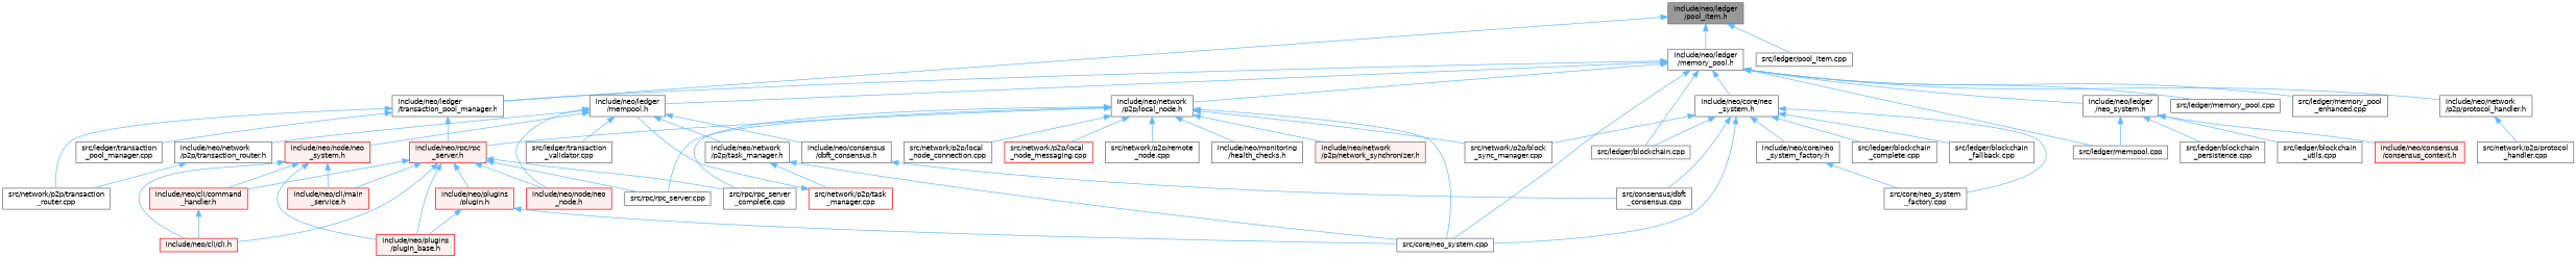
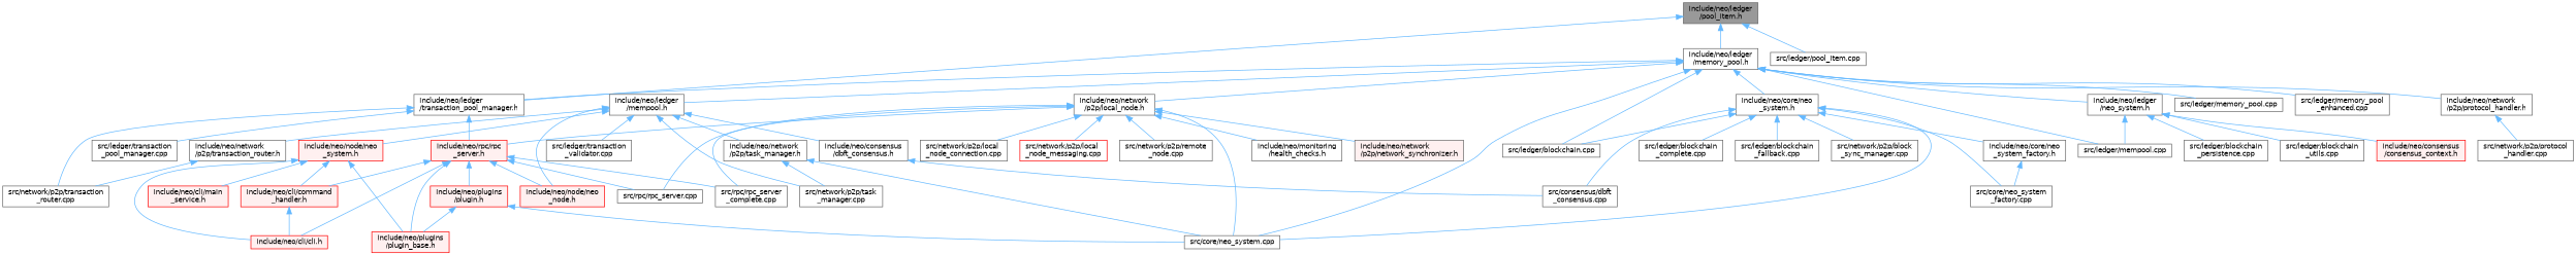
  digraph {
    node [color=grey40 fillcolor=white fontname=Helvetica fontsize=10 shape=box style=filled]
    edge [color=steelblue1 dir=back fontname=Helvetica fontsize=10 labelfontname=Helvetica labelfontsize=10 style=solid]
    n1 [color=gray40 fillcolor=grey60 fontcolor=black height=0.2 label="include/neo/ledger\l/pool_item.h" width=0.4]
    n2 [height=0.2 label="include/neo/ledger\l/memory_pool.h" width=0.4]
    n3 [height=0.2 label="include/neo/ledger\l/transaction_pool_manager.h" width=0.4]
    n4 [height=0.2 label="src/ledger/pool_item.cpp" width=0.4]
    n5 [height=0.2 label="include/neo/core/neo\l_system.h" width=0.4]
    n6 [height=0.2 label="src/core/neo_system.cpp" width=0.4]
    n7 [height=0.2 label="src/ledger/blockchain.cpp" width=0.4]
    n8 [height=0.2 label="include/neo/ledger\l/mempool.h" width=0.4]
    n9 [height=0.2 label="include/neo/ledger\l/neo_system.h" width=0.4]
    n10 [height=0.2 label="src/ledger/mempool.cpp" width=0.4]
    n11 [height=0.2 label="include/neo/network\l/p2p/local_node.h" width=0.4]
    n12 [height=0.2 label="include/neo/network\l/p2p/protocol_handler.h" width=0.4]
    n13 [height=0.2 label="src/ledger/memory_pool.cpp" width=0.4]
    n14 [height=0.2 label="src/ledger/memory_pool\l_enhanced.cpp" width=0.4]
    n15 [height=0.2 label="src/network/p2p/transaction\l_router.cpp" width=0.4]
    n16 [color=red fillcolor="#FFF0F0" height=0.2 label="include/neo/rpc/rpc\l_server.h" width=0.4]
    n17 [height=0.2 label="src/ledger/transaction\l_pool_manager.cpp" width=0.4]
    n18 [height=0.2 label="include/neo/core/neo\l_system_factory.h" width=0.4]
    n19 [height=0.2 label="src/core/neo_system\l_factory.cpp" width=0.4]
    n20 [height=0.2 label="src/consensus/dbft\l_consensus.cpp" width=0.4]
    n21 [height=0.2 label="src/ledger/blockchain\l_complete.cpp" width=0.4]
    n22 [height=0.2 label="src/ledger/blockchain\l_fallback.cpp" width=0.4]
    n23 [height=0.2 label="src/network/p2p/block\l_sync_manager.cpp" width=0.4]
    n24 [height=0.2 label="include/neo/consensus\l/dbft_consensus.h" width=0.4]
    n25 [height=0.2 label="include/neo/network\l/p2p/task_manager.h" width=0.4]
-   n26 [color=red height=0.2 label="src/network/p2p/task\l_manager.cpp" width=0.4]
+   n26 [height=0.2 label="src/network/p2p/task\l_manager.cpp" width=0.4]
    n27 [height=0.2 label="include/neo/network\l/p2p/transaction_router.h" width=0.4]
    n28 [color=red fillcolor="#FFF0F0" height=0.2 label="include/neo/node/neo\l_node.h" width=0.4]
    n29 [color=red fillcolor="#FFF0F0" height=0.2 label="include/neo/node/neo\l_system.h" width=0.4]
    n30 [height=0.2 label="src/ledger/transaction\l_validator.cpp" width=0.4]
    n31 [color=red fillcolor="#FFF0F0" height=0.2 label="include/neo/consensus\l/consensus_context.h" width=0.4]
    n32 [height=0.2 label="src/ledger/blockchain\l_persistence.cpp" width=0.4]
    n33 [height=0.2 label="src/ledger/blockchain\l_utils.cpp" width=0.4]
    n34 [height=0.2 label="src/rpc/rpc_server.cpp" width=0.4]
    n35 [height=0.2 label="src/rpc/rpc_server\l_complete.cpp" width=0.4]
    n36 [height=0.2 label="include/neo/monitoring\l/health_checks.h" width=0.4]
    n37 [fillcolor="#FFF0F0" height=0.2 label="include/neo/network\l/p2p/network_synchronizer.h" width=0.4]
    n38 [height=0.2 label="src/network/p2p/local\l_node_connection.cpp" width=0.4]
    n39 [color=red height=0.2 label="src/network/p2p/local\l_node_messaging.cpp" width=0.4]
    n40 [height=0.2 label="src/network/p2p/remote\l_node.cpp" width=0.4]
    n41 [height=0.2 label="src/network/p2p/protocol\l_handler.cpp" width=0.4]
    n42 [color=red fillcolor="#FFF0F0" height=0.2 label="include/neo/cli/cli.h" width=0.4]
    n43 [color=red fillcolor="#FFF0F0" height=0.2 label="include/neo/cli/command\l_handler.h" width=0.4]
    n44 [color=red fillcolor="#FFF0F0" height=0.2 label="include/neo/cli/main\l_service.h" width=0.4]
    n45 [color=red fillcolor="#FFF0F0" height=0.2 label="include/neo/plugins\l/plugin_base.h" width=0.4]
    n46 [color=red fillcolor="#FFF0F0" height=0.2 label="include/neo/plugins\l/plugin.h" width=0.4]
    n1 -> n2
    n1 -> n3
    n1 -> n4
    n2 -> n3
    n2 -> n5
    n2 -> n6
    n2 -> n7
    n2 -> n8
    n2 -> n9
    n2 -> n10
    n2 -> n11
    n2 -> n12
    n2 -> n13
    n2 -> n14
    n3 -> n15
    n3 -> n16
    n3 -> n17
    n5 -> n6
    n5 -> n7
    n5 -> n18
    n5 -> n19
    n5 -> n20
    n5 -> n21
    n5 -> n22
    n5 -> n23
    n8 -> n24
    n8 -> n25
-   n26 -> n8
+   n8 -> n26
    n8 -> n27
    n8 -> n28
    n8 -> n29
    n8 -> n30
    n9 -> n10
    n9 -> n31
    n9 -> n32
    n9 -> n33
    n11 -> n6
    n11 -> n16
-   n11 -> n23
    n11 -> n34
    n11 -> n35
    n11 -> n36
    n11 -> n37
    n11 -> n38
    n11 -> n39
    n11 -> n40
    n12 -> n41
    n16 -> n28
    n16 -> n34
    n16 -> n35
    n16 -> n42
    n16 -> n43
-   n16 -> n44
    n16 -> n45
    n16 -> n46
    n18 -> n19
    n24 -> n20
    n25 -> n6
    n25 -> n26
    n27 -> n15
    n29 -> n42
    n29 -> n43
    n29 -> n44
    n29 -> n45
    n43 -> n42
    n46 -> n6
    n46 -> n45
  }
